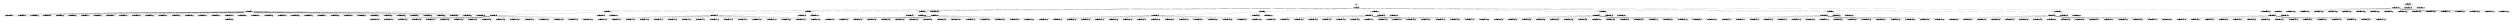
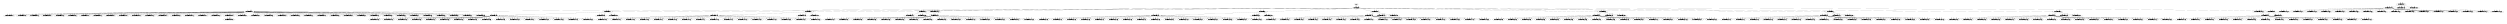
  digraph {
    fontname="DejaVu Serif"
    node [fontname="DejaVu Serif"]
    edge [fontname="DejaVu Serif"]
    "$root"
    "$root.aes_main"
    "$root.aes_main.a0"
    "$root.aes_main.r0"
    "$root.aes_main.r1"
    "$root.aes_main.r2"
    "$root.aes_main.r3"
    "$root.aes_main.r4"
    "$root.aes_main.r5"
    "$root.aes_main.r6"
    "$root.aes_main.r8"
    "$root.aes_main.r9"
    "$root.aes_main.a0.u1"
    "$root.aes_main.a0.u2"
    "$root.aes_main.a0.u3"
    "$root.aes_main.a0.u4"
    "$root.aes_main.a0.u5"
    "$root.aes_main.a0.u6"
    "$root.aes_main.a0.u7"
    "$root.aes_main.a0.u8"
    "$root.aes_main.a0.u9"
    "$root.aes_main.a0.u11"
    "$root.aes_main.a0.u12"
    "$root.aes_main.a0.u13"
    "$root.aes_main.a0.u14"
    "$root.aes_main.a0.u15"
    "$root.aes_main.a0.u16"
    "$root.aes_main.a0.u17"
    "$root.aes_main.a0.u18"
    "$root.aes_main.a0.u19"
    "$root.aes_main.a0.u20"
    "$root.aes_main.a0.u21"
    "$root.aes_main.a0.u23"
    "$root.aes_main.a0.u24"
    "$root.aes_main.a0.u25"
    "$root.aes_main.a0.u26"
    "$root.aes_main.a0.u27"
    "$root.aes_main.a0.u28"
    "$root.aes_main.a0.u29"
    "$root.aes_main.a0.u30"
    "$root.aes_main.a0.u31"
    "$root.aes_main.a0.u32"
    "$root.aes_main.a0.u33"
    "$root.aes_main.a0.u34"
    "$root.aes_main.a0.u35"
    "$root.aes_main.a0.u36"
    "$root.aes_main.a0.u37"
    "$root.aes_main.a0.u38"
    "$root.aes_main.a0.u39"
    "$root.aes_main.r0.a1"
    "$root.aes_main.r0.a2"
    "$root.aes_main.r0.m0"
    "$root.aes_main.r1.a1"
    "$root.aes_main.r1.a2"
    "$root.aes_main.r1.m0"
    "$root.aes_main.r2.a1"
    "$root.aes_main.r2.a2"
    "$root.aes_main.r2.m0"
    "$root.aes_main.r3.a1"
    "$root.aes_main.r3.a2"
    "$root.aes_main.r3.m0"
    "$root.aes_main.r4.a1"
    "$root.aes_main.r4.a2"
    "$root.aes_main.r4.m0"
    "$root.aes_main.r5.a1"
    "$root.aes_main.r5.a2"
    "$root.aes_main.r5.m0"
    "$root.aes_main.r6.a1"
    "$root.aes_main.r6.a2"
    "$root.aes_main.r6.m0"
    "$root.aes_main.r7"
    "$root.aes_main.r7.a1"
    "$root.aes_main.r7.a2"
    "$root.aes_main.r7.m0"
    "$root.aes_main.r8.a1"
    "$root.aes_main.r8.a2"
    "$root.aes_main.r8.m0"
    "$root.aes_main.r9.a1"
    "$root.aes_main.r9.a2"
    "$root.aes_main.a0.u22"
    "$root.aes_main.r0.a1.q0"
    "$root.aes_main.r0.a1.q1"
    "$root.aes_main.r0.a1.q2"
    "$root.aes_main.r0.a1.q3"
    "$root.aes_main.r0.a1.q4"
    "$root.aes_main.r0.a1.q5"
    "$root.aes_main.r0.a1.q6"
    "$root.aes_main.r0.a1.q7"
    "$root.aes_main.r0.a1.q8"
    "$root.aes_main.r0.a1.q9"
    "$root.aes_main.r0.a1.q10"
    "$root.aes_main.r0.a1.q11"
    "$root.aes_main.r0.a1.q12"
    "$root.aes_main.r0.a1.q13"
    "$root.aes_main.r0.a1.q14"
    "$root.aes_main.r0.a1.q15"
    "$root.aes_main.r1.a1.q0"
    "$root.aes_main.r1.a1.q1"
    "$root.aes_main.r1.a1.q2"
    "$root.aes_main.r1.a1.q3"
    "$root.aes_main.r1.a1.q4"
    "$root.aes_main.r1.a1.q5"
    "$root.aes_main.r1.a1.q6"
    "$root.aes_main.r1.a1.q7"
    "$root.aes_main.r1.a1.q8"
    "$root.aes_main.r1.a1.q9"
    "$root.aes_main.r1.a1.q10"
    "$root.aes_main.r1.a1.q11"
    "$root.aes_main.r1.a1.q12"
    "$root.aes_main.r1.a1.q13"
    "$root.aes_main.r1.a1.q14"
    "$root.aes_main.r1.a1.q15"
    "$root.aes_main.r2.a1.q0"
    "$root.aes_main.r2.a1.q1"
    "$root.aes_main.r2.a1.q2"
    "$root.aes_main.r2.a1.q3"
    "$root.aes_main.r2.a1.q5"
    "$root.aes_main.r2.a1.q6"
    "$root.aes_main.r2.a1.q7"
    "$root.aes_main.r2.a1.q8"
    "$root.aes_main.r2.a1.q9"
    "$root.aes_main.r2.a1.q10"
    "$root.aes_main.r2.a1.q11"
    "$root.aes_main.r2.a1.q12"
    "$root.aes_main.r2.a1.q13"
    "$root.aes_main.r2.a1.q14"
    "$root.aes_main.r2.a1.q15"
    "$root.aes_main.r2.a1.q4"
    "$root.aes_main.r3.a1.q0"
    "$root.aes_main.r3.a1.q1"
    "$root.aes_main.r3.a1.q2"
    "$root.aes_main.r3.a1.q3"
    "$root.aes_main.r3.a1.q4"
    "$root.aes_main.r3.a1.q5"
    "$root.aes_main.r3.a1.q6"
    "$root.aes_main.r3.a1.q7"
    "$root.aes_main.r3.a1.q8"
    "$root.aes_main.r3.a1.q9"
    "$root.aes_main.r3.a1.q10"
    "$root.aes_main.r3.a1.q11"
    "$root.aes_main.r3.a1.q12"
    "$root.aes_main.r3.a1.q13"
    "$root.aes_main.r3.a1.q14"
    "$root.aes_main.r3.a1.q15"
    "$root.aes_main.r4.a1.q0"
    "$root.aes_main.r4.a1.q1"
    "$root.aes_main.r4.a1.q2"
    "$root.aes_main.r4.a1.q3"
    "$root.aes_main.r4.a1.q4"
    "$root.aes_main.r4.a1.q5"
    "$root.aes_main.r4.a1.q6"
    "$root.aes_main.r4.a1.q7"
    "$root.aes_main.r4.a1.q8"
    "$root.aes_main.r4.a1.q9"
    "$root.aes_main.r4.a1.q10"
    "$root.aes_main.r4.a1.q11"
    "$root.aes_main.r4.a1.q12"
    "$root.aes_main.r4.a1.q13"
    "$root.aes_main.r4.a1.q14"
    "$root.aes_main.r4.a1.q15"
    "$root.aes_main.r5.a1.q0"
    "$root.aes_main.r5.a1.q1"
    "$root.aes_main.r5.a1.q2"
    "$root.aes_main.r5.a1.q3"
    "$root.aes_main.r5.a1.q4"
    "$root.aes_main.r5.a1.q5"
    "$root.aes_main.r5.a1.q6"
    "$root.aes_main.r5.a1.q7"
    "$root.aes_main.r5.a1.q8"
    "$root.aes_main.r5.a1.q9"
    "$root.aes_main.r5.a1.q10"
    "$root.aes_main.r5.a1.q11"
    "$root.aes_main.r5.a1.q12"
    "$root.aes_main.r5.a1.q13"
    "$root.aes_main.r5.a1.q14"
    "$root.aes_main.r5.a1.q15"
    "$root.aes_main.r6.a1.q0"
    "$root.aes_main.r6.a1.q1"
    "$root.aes_main.r6.a1.q2"
    "$root.aes_main.r6.a1.q3"
    "$root.aes_main.r6.a1.q4"
    "$root.aes_main.r6.a1.q5"
    "$root.aes_main.r6.a1.q6"
    "$root.aes_main.r6.a1.q7"
    "$root.aes_main.r6.a1.q8"
    "$root.aes_main.r6.a1.q9"
    "$root.aes_main.r6.a1.q10"
    "$root.aes_main.r6.a1.q11"
    "$root.aes_main.r6.a1.q12"
    "$root.aes_main.r6.a1.q13"
    "$root.aes_main.r6.a1.q14"
    "$root.aes_main.r6.a1.q15"
    "$root.aes_main.r7.a1.q0"
    "$root.aes_main.r7.a1.q1"
    "$root.aes_main.r7.a1.q2"
    "$root.aes_main.r7.a1.q3"
    "$root.aes_main.r7.a1.q4"
    "$root.aes_main.r7.a1.q5"
    "$root.aes_main.r7.a1.q6"
    "$root.aes_main.r7.a1.q7"
    "$root.aes_main.r7.a1.q8"
    "$root.aes_main.r7.a1.q9"
    "$root.aes_main.r7.a1.q10"
    "$root.aes_main.r7.a1.q11"
    "$root.aes_main.r7.a1.q12"
    "$root.aes_main.r7.a1.q13"
    "$root.aes_main.r7.a1.q14"
    "$root.aes_main.r7.a1.q15"
    "$root.aes_main.r8.a1.q0"
    "$root.aes_main.r8.a1.q1"
    "$root.aes_main.r8.a1.q2"
    "$root.aes_main.r8.a1.q3"
    "$root.aes_main.r8.a1.q4"
    "$root.aes_main.r8.a1.q5"
    "$root.aes_main.r8.a1.q6"
    "$root.aes_main.r8.a1.q7"
    "$root.aes_main.r8.a1.q8"
    "$root.aes_main.r8.a1.q9"
    "$root.aes_main.r8.a1.q10"
    "$root.aes_main.r8.a1.q11"
    "$root.aes_main.r8.a1.q12"
    "$root.aes_main.r8.a1.q13"
    "$root.aes_main.r8.a1.q14"
    "$root.aes_main.r8.a1.q15"
    "$root.aes_main.r9.a1.q0"
    "$root.aes_main.r9.a1.q1"
    "$root.aes_main.r9.a1.q2"
    "$root.aes_main.r9.a1.q3"
    "$root.aes_main.r9.a1.q4"
    "$root.aes_main.r9.a1.q5"
    "$root.aes_main.r9.a1.q6"
    "$root.aes_main.r9.a1.q7"
-   "$root.aes_main.r9.a1.q9"
    "$root.aes_main.r9.a1.q10"
    "$root.aes_main.r9.a1.q11"
    "$root.aes_main.r9.a1.q12"
    "$root.aes_main.r9.a1.q13"
    "$root.aes_main.r9.a1.q14"
    "$root.aes_main.r9.a1.q15"
    "$root.aes_main.r9.a1.q8"
    "$root" -> "$root.aes_main"
    "$root.aes_main" -> "$root.aes_main.a0"
    "$root.aes_main" -> "$root.aes_main.r0"
    "$root.aes_main" -> "$root.aes_main.r1"
    "$root.aes_main" -> "$root.aes_main.r2"
    "$root.aes_main" -> "$root.aes_main.r3"
    "$root.aes_main" -> "$root.aes_main.r4"
    "$root.aes_main" -> "$root.aes_main.r5"
    "$root.aes_main" -> "$root.aes_main.r6"
    "$root.aes_main" -> "$root.aes_main.r8"
    "$root.aes_main" -> "$root.aes_main.r9"
    "$root.aes_main.a0" -> "$root.aes_main.a0.u1"
    "$root.aes_main.a0" -> "$root.aes_main.a0.u2"
    "$root.aes_main.a0" -> "$root.aes_main.a0.u3"
    "$root.aes_main.a0" -> "$root.aes_main.a0.u4"
    "$root.aes_main.a0" -> "$root.aes_main.a0.u5"
    "$root.aes_main.a0" -> "$root.aes_main.a0.u6"
    "$root.aes_main.a0" -> "$root.aes_main.a0.u7"
    "$root.aes_main.a0" -> "$root.aes_main.a0.u8"
    "$root.aes_main.a0" -> "$root.aes_main.a0.u9"
    "$root.aes_main.a0" -> "$root.aes_main.a0.u11"
    "$root.aes_main.a0" -> "$root.aes_main.a0.u12"
    "$root.aes_main.a0" -> "$root.aes_main.a0.u13"
    "$root.aes_main.a0" -> "$root.aes_main.a0.u14"
    "$root.aes_main.a0" -> "$root.aes_main.a0.u15"
    "$root.aes_main.a0" -> "$root.aes_main.a0.u16"
    "$root.aes_main.a0" -> "$root.aes_main.a0.u17"
    "$root.aes_main.a0" -> "$root.aes_main.a0.u18"
    "$root.aes_main.a0" -> "$root.aes_main.a0.u19"
    "$root.aes_main.a0" -> "$root.aes_main.a0.u20"
    "$root.aes_main.a0" -> "$root.aes_main.a0.u21"
    "$root.aes_main.a0" -> "$root.aes_main.a0.u23"
    "$root.aes_main.a0" -> "$root.aes_main.a0.u24"
    "$root.aes_main.a0" -> "$root.aes_main.a0.u25"
    "$root.aes_main.a0" -> "$root.aes_main.a0.u26"
    "$root.aes_main.a0" -> "$root.aes_main.a0.u27"
    "$root.aes_main.a0" -> "$root.aes_main.a0.u28"
    "$root.aes_main.a0" -> "$root.aes_main.a0.u29"
    "$root.aes_main.a0" -> "$root.aes_main.a0.u30"
    "$root.aes_main.a0" -> "$root.aes_main.a0.u31"
    "$root.aes_main.a0" -> "$root.aes_main.a0.u32"
    "$root.aes_main.a0" -> "$root.aes_main.a0.u33"
    "$root.aes_main.a0" -> "$root.aes_main.a0.u34"
    "$root.aes_main.a0" -> "$root.aes_main.a0.u35"
    "$root.aes_main.a0" -> "$root.aes_main.a0.u36"
    "$root.aes_main.a0" -> "$root.aes_main.a0.u37"
    "$root.aes_main.a0" -> "$root.aes_main.a0.u38"
    "$root.aes_main.a0" -> "$root.aes_main.a0.u39"
    "$root.aes_main.r0" -> "$root.aes_main.r0.a1"
    "$root.aes_main.r0" -> "$root.aes_main.r0.a2"
    "$root.aes_main.r0" -> "$root.aes_main.r0.m0"
    "$root.aes_main.r1" -> "$root.aes_main.r1.a1"
    "$root.aes_main.r1" -> "$root.aes_main.r1.a2"
    "$root.aes_main.r1" -> "$root.aes_main.r1.m0"
    "$root.aes_main.r2" -> "$root.aes_main.r2.a1"
    "$root.aes_main.r2" -> "$root.aes_main.r2.a2"
    "$root.aes_main.r2" -> "$root.aes_main.r2.m0"
    "$root.aes_main.r3" -> "$root.aes_main.r3.a1"
    "$root.aes_main.r3" -> "$root.aes_main.r3.a2"
    "$root.aes_main.r3" -> "$root.aes_main.r3.m0"
    "$root.aes_main.r4" -> "$root.aes_main.r4.a1"
    "$root.aes_main.r4" -> "$root.aes_main.r4.a2"
    "$root.aes_main.r4" -> "$root.aes_main.r4.m0"
    "$root.aes_main.r5" -> "$root.aes_main.r5.a1"
    "$root.aes_main.r5" -> "$root.aes_main.r5.a2"
    "$root.aes_main.r5" -> "$root.aes_main.r5.m0"
    "$root.aes_main.r6" -> "$root.aes_main.r6.a1"
    "$root.aes_main.r6" -> "$root.aes_main.r6.a2"
    "$root.aes_main.r6" -> "$root.aes_main.r6.m0"
    "$root.aes_main.r8" -> "$root.aes_main.r8.a1"
    "$root.aes_main.r8" -> "$root.aes_main.r8.a2"
    "$root.aes_main.r8" -> "$root.aes_main.r8.m0"
    "$root.aes_main.r9" -> "$root.aes_main.r9.a1"
    "$root.aes_main.r9" -> "$root.aes_main.r9.a2"
    "$root.aes_main.a0.u19" -> "$root.aes_main.a0.u22"
    "$root.aes_main.r0.a1" -> "$root.aes_main.r0.a1.q0"
    "$root.aes_main.r0.a1" -> "$root.aes_main.r0.a1.q1"
    "$root.aes_main.r0.a1" -> "$root.aes_main.r0.a1.q2"
    "$root.aes_main.r0.a1" -> "$root.aes_main.r0.a1.q3"
    "$root.aes_main.r0.a1" -> "$root.aes_main.r0.a1.q4"
    "$root.aes_main.r0.a1" -> "$root.aes_main.r0.a1.q5"
    "$root.aes_main.r0.a1" -> "$root.aes_main.r0.a1.q6"
    "$root.aes_main.r0.a1" -> "$root.aes_main.r0.a1.q7"
    "$root.aes_main.r0.a1" -> "$root.aes_main.r0.a1.q8"
    "$root.aes_main.r0.a1" -> "$root.aes_main.r0.a1.q9"
    "$root.aes_main.r0.a1" -> "$root.aes_main.r0.a1.q10"
    "$root.aes_main.r0.a1" -> "$root.aes_main.r0.a1.q11"
    "$root.aes_main.r0.a1" -> "$root.aes_main.r0.a1.q12"
    "$root.aes_main.r0.a1" -> "$root.aes_main.r0.a1.q13"
    "$root.aes_main.r0.a1" -> "$root.aes_main.r0.a1.q14"
    "$root.aes_main.r0.a1" -> "$root.aes_main.r0.a1.q15"
    "$root.aes_main.r1.a1" -> "$root.aes_main.r1.a1.q0"
    "$root.aes_main.r1.a1" -> "$root.aes_main.r1.a1.q1"
    "$root.aes_main.r1.a1" -> "$root.aes_main.r1.a1.q2"
    "$root.aes_main.r1.a1" -> "$root.aes_main.r1.a1.q3"
    "$root.aes_main.r1.a1" -> "$root.aes_main.r1.a1.q4"
    "$root.aes_main.r1.a1" -> "$root.aes_main.r1.a1.q5"
    "$root.aes_main.r1.a1" -> "$root.aes_main.r1.a1.q6"
    "$root.aes_main.r1.a1" -> "$root.aes_main.r1.a1.q7"
    "$root.aes_main.r1.a1" -> "$root.aes_main.r1.a1.q8"
    "$root.aes_main.r1.a1" -> "$root.aes_main.r1.a1.q9"
    "$root.aes_main.r1.a1" -> "$root.aes_main.r1.a1.q10"
    "$root.aes_main.r1.a1" -> "$root.aes_main.r1.a1.q11"
    "$root.aes_main.r1.a1" -> "$root.aes_main.r1.a1.q12"
    "$root.aes_main.r1.a1" -> "$root.aes_main.r1.a1.q13"
    "$root.aes_main.r1.a1" -> "$root.aes_main.r1.a1.q14"
    "$root.aes_main.r1.a1" -> "$root.aes_main.r1.a1.q15"
    "$root.aes_main.r2.a1" -> "$root.aes_main.r2.a1.q0"
    "$root.aes_main.r2.a1" -> "$root.aes_main.r2.a1.q1"
    "$root.aes_main.r2.a1" -> "$root.aes_main.r2.a1.q2"
    "$root.aes_main.r2.a1" -> "$root.aes_main.r2.a1.q3"
    "$root.aes_main.r2.a1" -> "$root.aes_main.r2.a1.q5"
    "$root.aes_main.r2.a1" -> "$root.aes_main.r2.a1.q6"
    "$root.aes_main.r2.a1" -> "$root.aes_main.r2.a1.q7"
    "$root.aes_main.r2.a1" -> "$root.aes_main.r2.a1.q8"
    "$root.aes_main.r2.a1" -> "$root.aes_main.r2.a1.q9"
    "$root.aes_main.r2.a1" -> "$root.aes_main.r2.a1.q10"
    "$root.aes_main.r2.a1" -> "$root.aes_main.r2.a1.q11"
    "$root.aes_main.r2.a1" -> "$root.aes_main.r2.a1.q12"
    "$root.aes_main.r2.a1" -> "$root.aes_main.r2.a1.q13"
    "$root.aes_main.r2.a1" -> "$root.aes_main.r2.a1.q14"
    "$root.aes_main.r2.a1" -> "$root.aes_main.r2.a1.q15"
    "$root.aes_main.r3.a1" -> "$root.aes_main.r3.a1.q0"
    "$root.aes_main.r3.a1" -> "$root.aes_main.r3.a1.q1"
    "$root.aes_main.r3.a1" -> "$root.aes_main.r3.a1.q2"
    "$root.aes_main.r3.a1" -> "$root.aes_main.r3.a1.q3"
    "$root.aes_main.r3.a1" -> "$root.aes_main.r3.a1.q4"
    "$root.aes_main.r3.a1" -> "$root.aes_main.r3.a1.q5"
    "$root.aes_main.r3.a1" -> "$root.aes_main.r3.a1.q6"
    "$root.aes_main.r3.a1" -> "$root.aes_main.r3.a1.q7"
    "$root.aes_main.r3.a1" -> "$root.aes_main.r3.a1.q8"
    "$root.aes_main.r3.a1" -> "$root.aes_main.r3.a1.q9"
    "$root.aes_main.r3.a1" -> "$root.aes_main.r3.a1.q10"
    "$root.aes_main.r3.a1" -> "$root.aes_main.r3.a1.q11"
    "$root.aes_main.r3.a1" -> "$root.aes_main.r3.a1.q12"
    "$root.aes_main.r3.a1" -> "$root.aes_main.r3.a1.q13"
    "$root.aes_main.r3.a1" -> "$root.aes_main.r3.a1.q14"
    "$root.aes_main.r3.a1" -> "$root.aes_main.r3.a1.q15"
    "$root.aes_main.r4.a1" -> "$root.aes_main.r4.a1.q0"
    "$root.aes_main.r4.a1" -> "$root.aes_main.r4.a1.q1"
    "$root.aes_main.r4.a1" -> "$root.aes_main.r4.a1.q2"
    "$root.aes_main.r4.a1" -> "$root.aes_main.r4.a1.q3"
    "$root.aes_main.r4.a1" -> "$root.aes_main.r4.a1.q4"
    "$root.aes_main.r4.a1" -> "$root.aes_main.r4.a1.q5"
    "$root.aes_main.r4.a1" -> "$root.aes_main.r4.a1.q6"
    "$root.aes_main.r4.a1" -> "$root.aes_main.r4.a1.q7"
    "$root.aes_main.r4.a1" -> "$root.aes_main.r4.a1.q8"
    "$root.aes_main.r4.a1" -> "$root.aes_main.r4.a1.q9"
    "$root.aes_main.r4.a1" -> "$root.aes_main.r4.a1.q10"
    "$root.aes_main.r4.a1" -> "$root.aes_main.r4.a1.q11"
    "$root.aes_main.r4.a1" -> "$root.aes_main.r4.a1.q12"
    "$root.aes_main.r4.a1" -> "$root.aes_main.r4.a1.q13"
    "$root.aes_main.r4.a1" -> "$root.aes_main.r4.a1.q14"
    "$root.aes_main.r4.a1" -> "$root.aes_main.r4.a1.q15"
    "$root.aes_main.r5.a1" -> "$root.aes_main.r5.a1.q0"
    "$root.aes_main.r5.a1" -> "$root.aes_main.r5.a1.q1"
    "$root.aes_main.r5.a1" -> "$root.aes_main.r5.a1.q2"
    "$root.aes_main.r5.a1" -> "$root.aes_main.r5.a1.q3"
    "$root.aes_main.r5.a1" -> "$root.aes_main.r5.a1.q4"
    "$root.aes_main.r5.a1" -> "$root.aes_main.r5.a1.q5"
    "$root.aes_main.r5.a1" -> "$root.aes_main.r5.a1.q6"
    "$root.aes_main.r5.a1" -> "$root.aes_main.r5.a1.q7"
    "$root.aes_main.r5.a1" -> "$root.aes_main.r5.a1.q8"
    "$root.aes_main.r5.a1" -> "$root.aes_main.r5.a1.q9"
    "$root.aes_main.r5.a1" -> "$root.aes_main.r5.a1.q10"
    "$root.aes_main.r5.a1" -> "$root.aes_main.r5.a1.q11"
    "$root.aes_main.r5.a1" -> "$root.aes_main.r5.a1.q12"
    "$root.aes_main.r5.a1" -> "$root.aes_main.r5.a1.q13"
    "$root.aes_main.r5.a1" -> "$root.aes_main.r5.a1.q14"
    "$root.aes_main.r5.a1" -> "$root.aes_main.r5.a1.q15"
    "$root.aes_main.r6.a1" -> "$root.aes_main.r6.a1.q0"
    "$root.aes_main.r6.a1" -> "$root.aes_main.r6.a1.q1"
    "$root.aes_main.r6.a1" -> "$root.aes_main.r6.a1.q2"
    "$root.aes_main.r6.a1" -> "$root.aes_main.r6.a1.q3"
    "$root.aes_main.r6.a1" -> "$root.aes_main.r6.a1.q4"
    "$root.aes_main.r6.a1" -> "$root.aes_main.r6.a1.q5"
    "$root.aes_main.r6.a1" -> "$root.aes_main.r6.a1.q6"
    "$root.aes_main.r6.a1" -> "$root.aes_main.r6.a1.q7"
    "$root.aes_main.r6.a1" -> "$root.aes_main.r6.a1.q8"
    "$root.aes_main.r6.a1" -> "$root.aes_main.r6.a1.q9"
    "$root.aes_main.r6.a1" -> "$root.aes_main.r6.a1.q10"
    "$root.aes_main.r6.a1" -> "$root.aes_main.r6.a1.q11"
    "$root.aes_main.r6.a1" -> "$root.aes_main.r6.a1.q12"
    "$root.aes_main.r6.a1" -> "$root.aes_main.r6.a1.q13"
    "$root.aes_main.r6.a1" -> "$root.aes_main.r6.a1.q14"
    "$root.aes_main.r6.a1" -> "$root.aes_main.r6.a1.q15"
    "$root.aes_main.r7" -> "$root.aes_main.r7.a1"
    "$root.aes_main.r7" -> "$root.aes_main.r7.a2"
    "$root.aes_main.r7" -> "$root.aes_main.r7.m0"
    "$root.aes_main.r7.a1" -> "$root.aes_main.r7.a1.q0"
    "$root.aes_main.r7.a1" -> "$root.aes_main.r7.a1.q1"
    "$root.aes_main.r7.a1" -> "$root.aes_main.r7.a1.q2"
    "$root.aes_main.r7.a1" -> "$root.aes_main.r7.a1.q3"
    "$root.aes_main.r7.a1" -> "$root.aes_main.r7.a1.q4"
    "$root.aes_main.r7.a1" -> "$root.aes_main.r7.a1.q5"
    "$root.aes_main.r7.a1" -> "$root.aes_main.r7.a1.q6"
    "$root.aes_main.r7.a1" -> "$root.aes_main.r7.a1.q7"
    "$root.aes_main.r7.a1" -> "$root.aes_main.r7.a1.q8"
    "$root.aes_main.r7.a1" -> "$root.aes_main.r7.a1.q9"
    "$root.aes_main.r7.a1" -> "$root.aes_main.r7.a1.q10"
    "$root.aes_main.r7.a1" -> "$root.aes_main.r7.a1.q11"
    "$root.aes_main.r7.a1" -> "$root.aes_main.r7.a1.q12"
    "$root.aes_main.r7.a1" -> "$root.aes_main.r7.a1.q13"
    "$root.aes_main.r7.a1" -> "$root.aes_main.r7.a1.q14"
    "$root.aes_main.r7.a1" -> "$root.aes_main.r7.a1.q15"
    "$root.aes_main.r8.a1" -> "$root.aes_main.r8.a1.q0"
    "$root.aes_main.r8.a1" -> "$root.aes_main.r8.a1.q1"
    "$root.aes_main.r8.a1" -> "$root.aes_main.r8.a1.q2"
    "$root.aes_main.r8.a1" -> "$root.aes_main.r8.a1.q3"
    "$root.aes_main.r8.a1" -> "$root.aes_main.r8.a1.q4"
    "$root.aes_main.r8.a1" -> "$root.aes_main.r8.a1.q5"
    "$root.aes_main.r8.a1" -> "$root.aes_main.r8.a1.q6"
    "$root.aes_main.r8.a1" -> "$root.aes_main.r8.a1.q7"
    "$root.aes_main.r8.a1" -> "$root.aes_main.r8.a1.q8"
    "$root.aes_main.r8.a1" -> "$root.aes_main.r8.a1.q9"
    "$root.aes_main.r8.a1" -> "$root.aes_main.r8.a1.q10"
    "$root.aes_main.r8.a1" -> "$root.aes_main.r8.a1.q11"
    "$root.aes_main.r8.a1" -> "$root.aes_main.r8.a1.q12"
    "$root.aes_main.r8.a1" -> "$root.aes_main.r8.a1.q13"
    "$root.aes_main.r8.a1" -> "$root.aes_main.r8.a1.q14"
    "$root.aes_main.r8.a1" -> "$root.aes_main.r8.a1.q15"
    "$root.aes_main.r9.a1" -> "$root.aes_main.r9.a1.q0"
    "$root.aes_main.r9.a1" -> "$root.aes_main.r9.a1.q1"
    "$root.aes_main.r9.a1" -> "$root.aes_main.r9.a1.q2"
    "$root.aes_main.r9.a1" -> "$root.aes_main.r9.a1.q3"
    "$root.aes_main.r9.a1" -> "$root.aes_main.r9.a1.q4"
    "$root.aes_main.r9.a1" -> "$root.aes_main.r9.a1.q5"
    "$root.aes_main.r9.a1" -> "$root.aes_main.r9.a1.q6"
    "$root.aes_main.r9.a1" -> "$root.aes_main.r9.a1.q7"
-   "$root.aes_main.r9.a1" -> "$root.aes_main.r9.a1.q9"
    "$root.aes_main.r9.a1" -> "$root.aes_main.r9.a1.q10"
    "$root.aes_main.r9.a1" -> "$root.aes_main.r9.a1.q11"
    "$root.aes_main.r9.a1" -> "$root.aes_main.r9.a1.q12"
    "$root.aes_main.r9.a1" -> "$root.aes_main.r9.a1.q13"
    "$root.aes_main.r9.a1" -> "$root.aes_main.r9.a1.q14"
    "$root.aes_main.r9.a1" -> "$root.aes_main.r9.a1.q15"
    "$root.aes_main.r2.a1.q4" -> "$root.aes_main.r2.a1"
    "$root.aes_main.r9.a1.q8" -> "$root.aes_main.r9.a1"
  }
